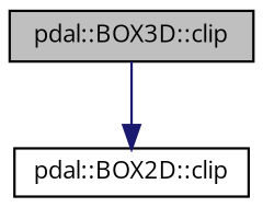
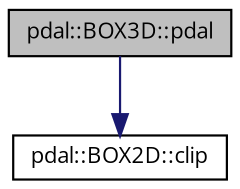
  digraph {
    rankdir=TB
    fontname="Open Sans"
    node [color=black fontname="Open Sans" fontsize=10 shape=record style=filled]
-   n1 [fillcolor=grey75 fontcolor=black height=0.2 label="pdal::BOX3D::clip" width=0.4]
+   n1 [fillcolor=grey75 fontcolor=black height=0.2 label="pdal::BOX3D::pdal" width=0.4]
    n2 [fillcolor=white height=0.2 label="pdal::BOX2D::clip" width=0.4]
    n1 -> n2 [color=midnightblue fontname="Open Sans" fontsize=10 labelfontname=Helvetica labelfontsize=10 style=solid]
  }
